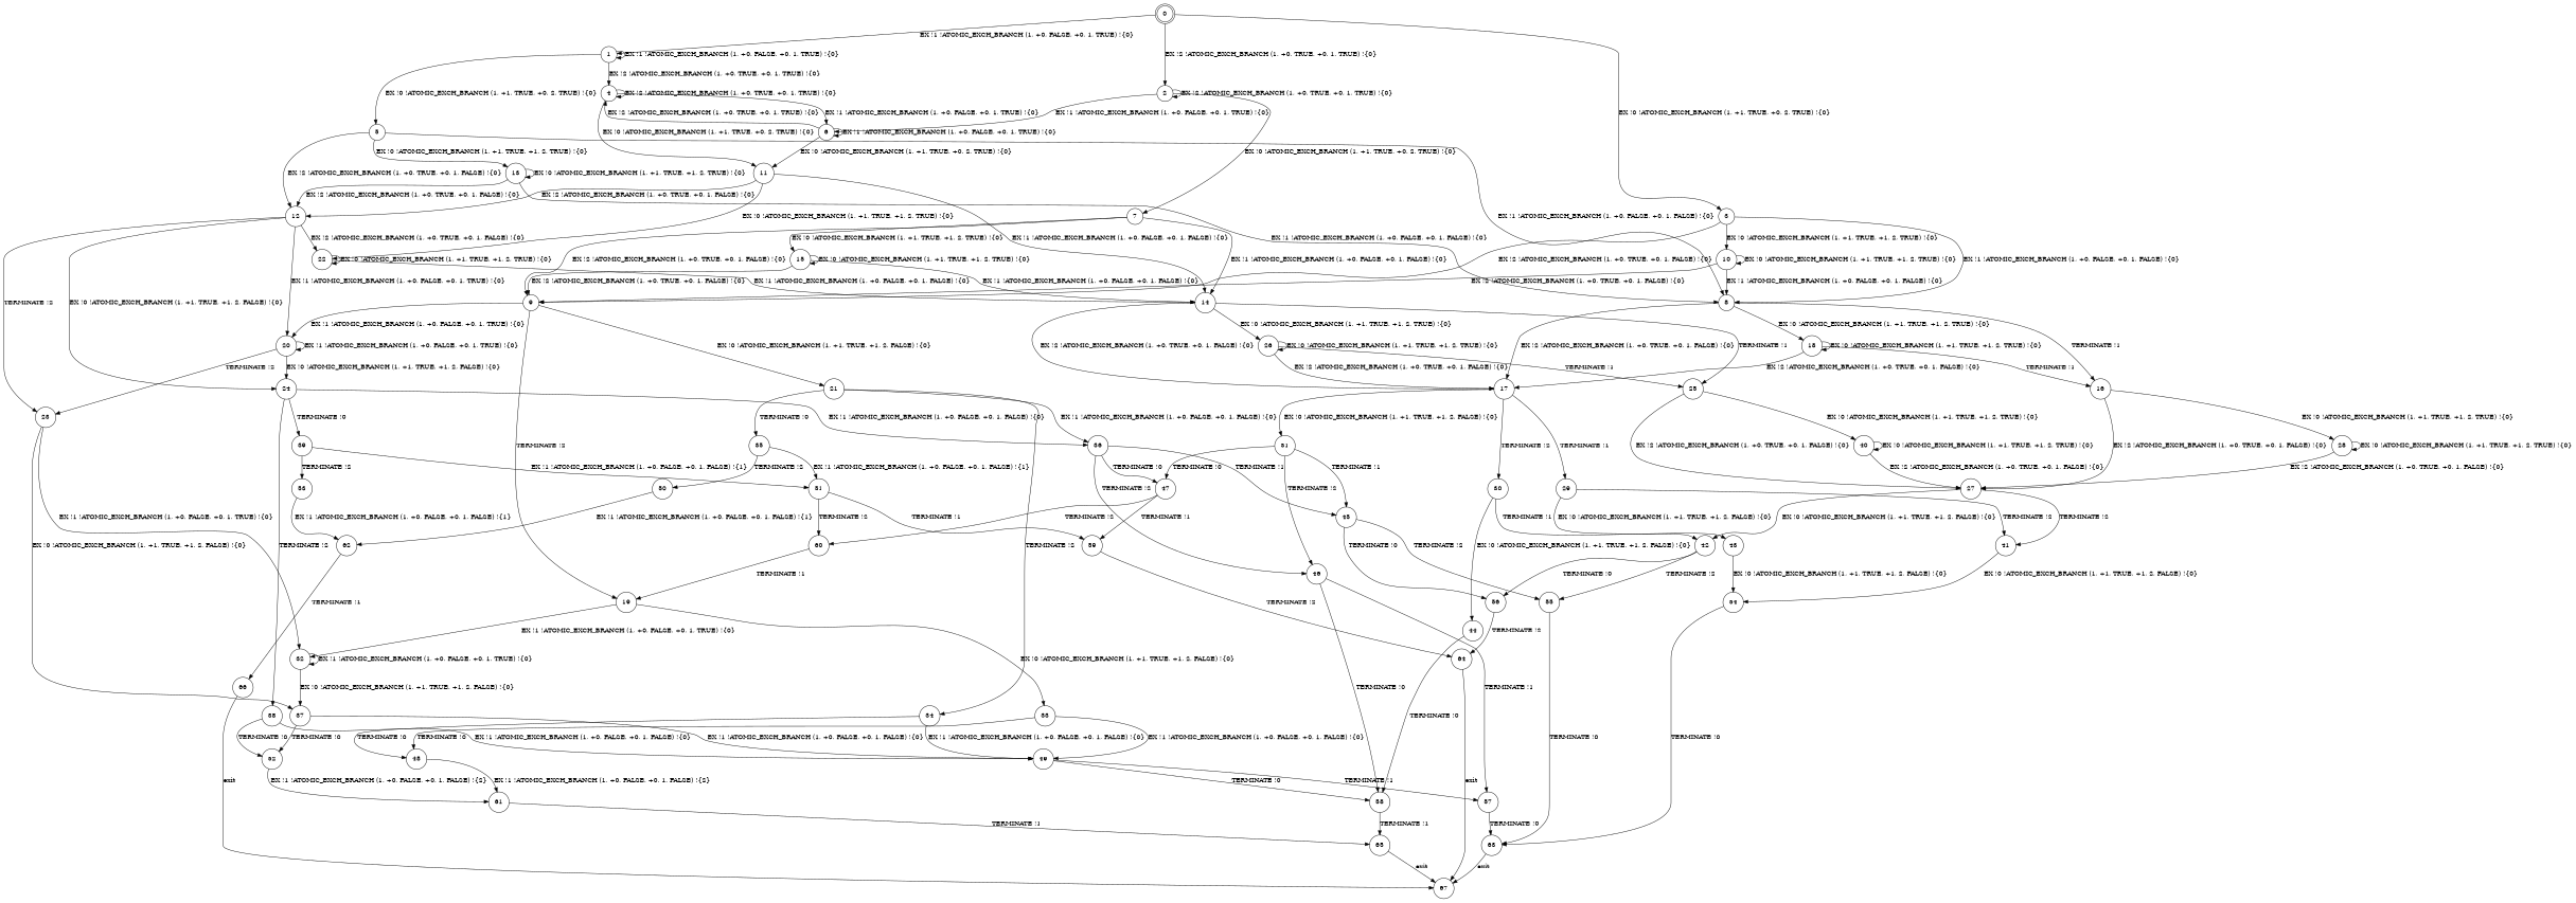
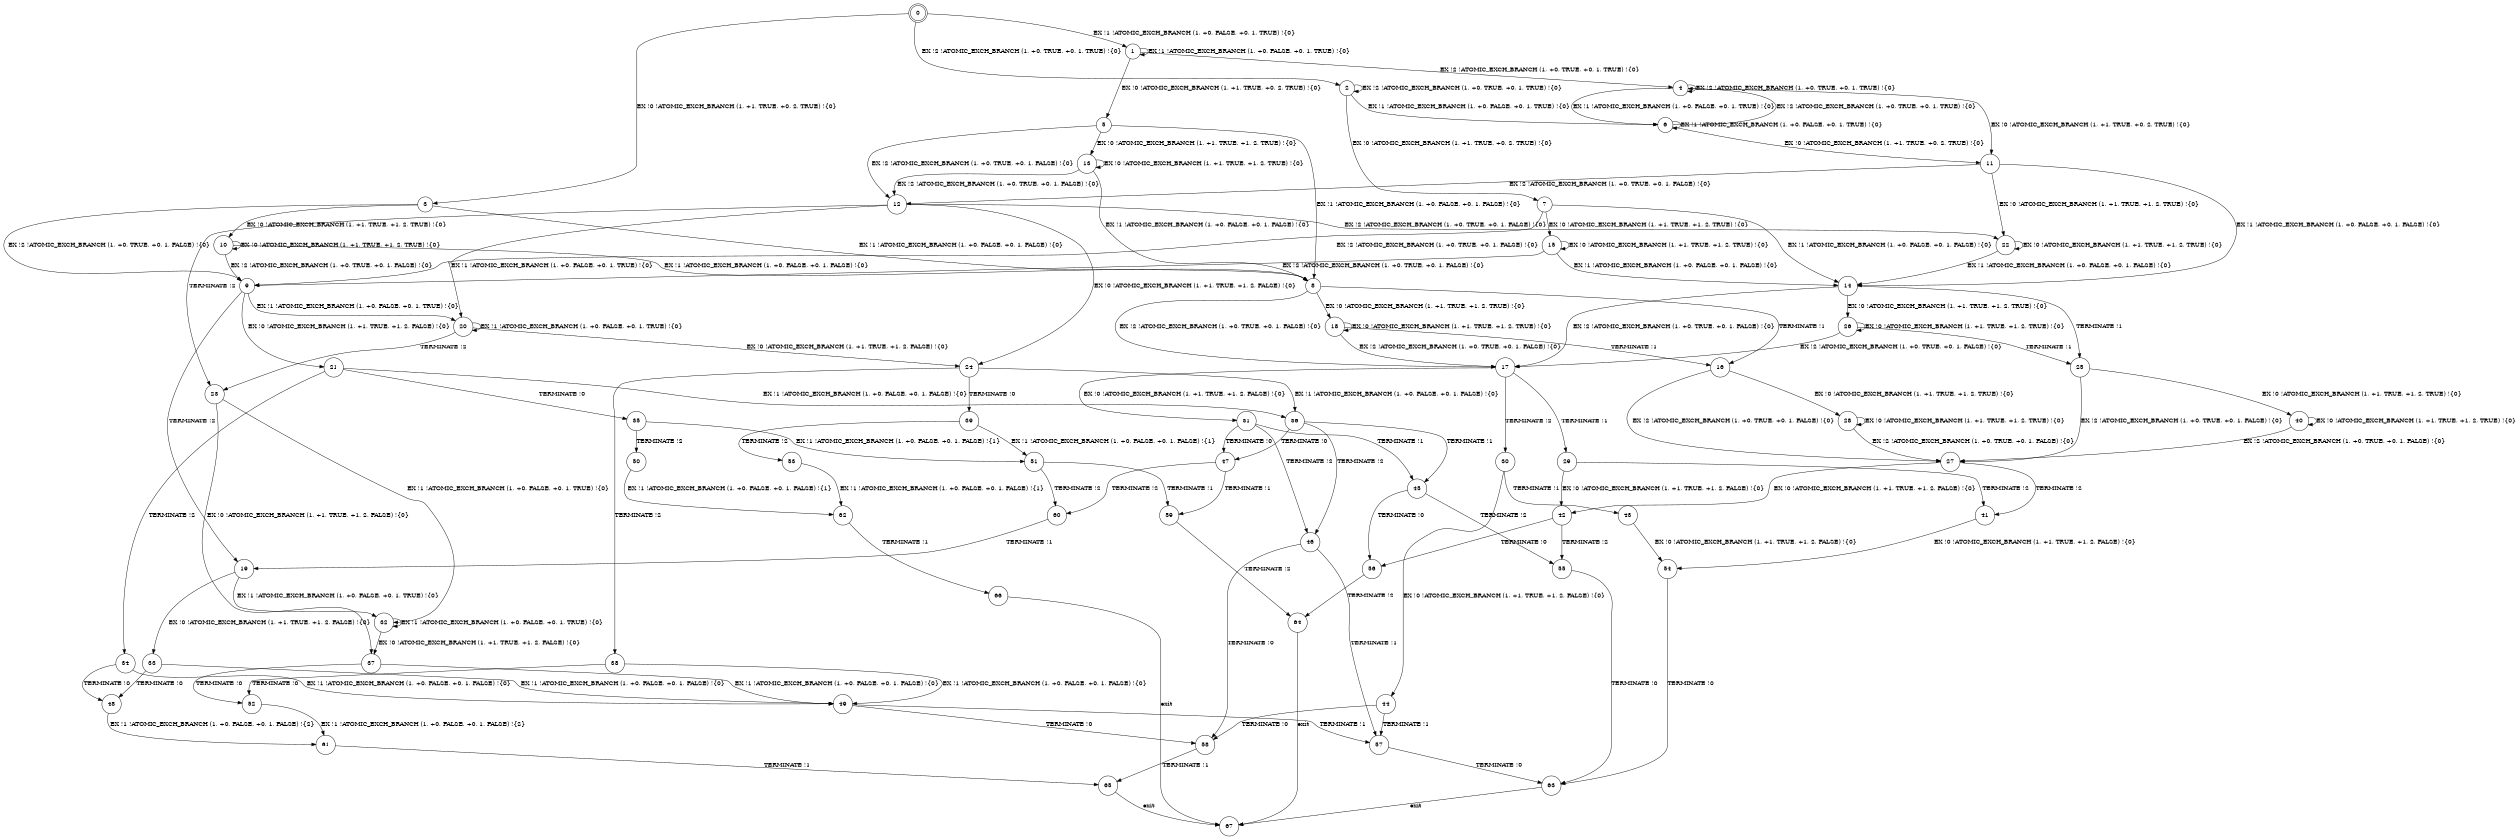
  digraph {
    node [shape=circle]
    0 [peripheries=2]
    1
    2
    3
    4
    5
    6
    7
    8
    9
    10
    11
    12
    13
    14
    15
    16
    17
    18
    19
    20
    21
    22
    23
    24
    25
    26
    27
    28
    29
    30
    31
    32
    33
    34
    35
    36
    37
    38
    39
    40
    41
    42
    43
    44
    45
    46
    47
    48
    49
    50
    51
    52
    53
    54
    55
    56
    57
    58
    59
    60
    61
    62
    63
    64
    65
    66
    67
    0 -> 1 [label="EX !1 !ATOMIC_EXCH_BRANCH (1, +0, FALSE, +0, 1, TRUE) !{0}"]
    0 -> 2 [label="EX !2 !ATOMIC_EXCH_BRANCH (1, +0, TRUE, +0, 1, TRUE) !{0}"]
    0 -> 3 [label="EX !0 !ATOMIC_EXCH_BRANCH (1, +1, TRUE, +0, 2, TRUE) !{0}"]
    1 -> 1 [label="EX !1 !ATOMIC_EXCH_BRANCH (1, +0, FALSE, +0, 1, TRUE) !{0}"]
    1 -> 4 [label="EX !2 !ATOMIC_EXCH_BRANCH (1, +0, TRUE, +0, 1, TRUE) !{0}"]
    1 -> 5 [label="EX !0 !ATOMIC_EXCH_BRANCH (1, +1, TRUE, +0, 2, TRUE) !{0}"]
    2 -> 2 [label="EX !2 !ATOMIC_EXCH_BRANCH (1, +0, TRUE, +0, 1, TRUE) !{0}"]
    2 -> 6 [label="EX !1 !ATOMIC_EXCH_BRANCH (1, +0, FALSE, +0, 1, TRUE) !{0}"]
    2 -> 7 [label="EX !0 !ATOMIC_EXCH_BRANCH (1, +1, TRUE, +0, 2, TRUE) !{0}"]
    3 -> 8 [label="EX !1 !ATOMIC_EXCH_BRANCH (1, +0, FALSE, +0, 1, FALSE) !{0}"]
    3 -> 9 [label="EX !2 !ATOMIC_EXCH_BRANCH (1, +0, TRUE, +0, 1, FALSE) !{0}"]
    3 -> 10 [label="EX !0 !ATOMIC_EXCH_BRANCH (1, +1, TRUE, +1, 2, TRUE) !{0}"]
    4 -> 4 [label="EX !2 !ATOMIC_EXCH_BRANCH (1, +0, TRUE, +0, 1, TRUE) !{0}"]
    4 -> 6 [label="EX !1 !ATOMIC_EXCH_BRANCH (1, +0, FALSE, +0, 1, TRUE) !{0}"]
    4 -> 11 [label="EX !0 !ATOMIC_EXCH_BRANCH (1, +1, TRUE, +0, 2, TRUE) !{0}"]
    5 -> 8 [label="EX !1 !ATOMIC_EXCH_BRANCH (1, +0, FALSE, +0, 1, FALSE) !{0}"]
    5 -> 12 [label="EX !2 !ATOMIC_EXCH_BRANCH (1, +0, TRUE, +0, 1, FALSE) !{0}"]
    5 -> 13 [label="EX !0 !ATOMIC_EXCH_BRANCH (1, +1, TRUE, +1, 2, TRUE) !{0}"]
    6 -> 4 [label="EX !2 !ATOMIC_EXCH_BRANCH (1, +0, TRUE, +0, 1, TRUE) !{0}"]
    6 -> 6 [label="EX !1 !ATOMIC_EXCH_BRANCH (1, +0, FALSE, +0, 1, TRUE) !{0}"]
    6 -> 11 [label="EX !0 !ATOMIC_EXCH_BRANCH (1, +1, TRUE, +0, 2, TRUE) !{0}"]
    7 -> 9 [label="EX !2 !ATOMIC_EXCH_BRANCH (1, +0, TRUE, +0, 1, FALSE) !{0}"]
    7 -> 14 [label="EX !1 !ATOMIC_EXCH_BRANCH (1, +0, FALSE, +0, 1, FALSE) !{0}"]
    7 -> 15 [label="EX !0 !ATOMIC_EXCH_BRANCH (1, +1, TRUE, +1, 2, TRUE) !{0}"]
    8 -> 16 [label="TERMINATE !1"]
    8 -> 17 [label="EX !2 !ATOMIC_EXCH_BRANCH (1, +0, TRUE, +0, 1, FALSE) !{0}"]
    8 -> 18 [label="EX !0 !ATOMIC_EXCH_BRANCH (1, +1, TRUE, +1, 2, TRUE) !{0}"]
    9 -> 19 [label="TERMINATE !2"]
    9 -> 20 [label="EX !1 !ATOMIC_EXCH_BRANCH (1, +0, FALSE, +0, 1, TRUE) !{0}"]
    9 -> 21 [label="EX !0 !ATOMIC_EXCH_BRANCH (1, +1, TRUE, +1, 2, FALSE) !{0}"]
    10 -> 8 [label="EX !1 !ATOMIC_EXCH_BRANCH (1, +0, FALSE, +0, 1, FALSE) !{0}"]
    10 -> 9 [label="EX !2 !ATOMIC_EXCH_BRANCH (1, +0, TRUE, +0, 1, FALSE) !{0}"]
    10 -> 10 [label="EX !0 !ATOMIC_EXCH_BRANCH (1, +1, TRUE, +1, 2, TRUE) !{0}"]
    11 -> 12 [label="EX !2 !ATOMIC_EXCH_BRANCH (1, +0, TRUE, +0, 1, FALSE) !{0}"]
    11 -> 14 [label="EX !1 !ATOMIC_EXCH_BRANCH (1, +0, FALSE, +0, 1, FALSE) !{0}"]
    11 -> 22 [label="EX !0 !ATOMIC_EXCH_BRANCH (1, +1, TRUE, +1, 2, TRUE) !{0}"]
    12 -> 20 [label="EX !1 !ATOMIC_EXCH_BRANCH (1, +0, FALSE, +0, 1, TRUE) !{0}"]
    12 -> 22 [label="EX !2 !ATOMIC_EXCH_BRANCH (1, +0, TRUE, +0, 1, FALSE) !{0}"]
    12 -> 23 [label="TERMINATE !2"]
    12 -> 24 [label="EX !0 !ATOMIC_EXCH_BRANCH (1, +1, TRUE, +1, 2, FALSE) !{0}"]
    13 -> 8 [label="EX !1 !ATOMIC_EXCH_BRANCH (1, +0, FALSE, +0, 1, FALSE) !{0}"]
    13 -> 12 [label="EX !2 !ATOMIC_EXCH_BRANCH (1, +0, TRUE, +0, 1, FALSE) !{0}"]
    13 -> 13 [label="EX !0 !ATOMIC_EXCH_BRANCH (1, +1, TRUE, +1, 2, TRUE) !{0}"]
    14 -> 17 [label="EX !2 !ATOMIC_EXCH_BRANCH (1, +0, TRUE, +0, 1, FALSE) !{0}"]
    14 -> 25 [label="TERMINATE !1"]
    14 -> 26 [label="EX !0 !ATOMIC_EXCH_BRANCH (1, +1, TRUE, +1, 2, TRUE) !{0}"]
    15 -> 9 [label="EX !2 !ATOMIC_EXCH_BRANCH (1, +0, TRUE, +0, 1, FALSE) !{0}"]
    15 -> 14 [label="EX !1 !ATOMIC_EXCH_BRANCH (1, +0, FALSE, +0, 1, FALSE) !{0}"]
    15 -> 15 [label="EX !0 !ATOMIC_EXCH_BRANCH (1, +1, TRUE, +1, 2, TRUE) !{0}"]
    16 -> 27 [label="EX !2 !ATOMIC_EXCH_BRANCH (1, +0, TRUE, +0, 1, FALSE) !{0}"]
    16 -> 28 [label="EX !0 !ATOMIC_EXCH_BRANCH (1, +1, TRUE, +1, 2, TRUE) !{0}"]
    17 -> 29 [label="TERMINATE !1"]
    17 -> 30 [label="TERMINATE !2"]
    17 -> 31 [label="EX !0 !ATOMIC_EXCH_BRANCH (1, +1, TRUE, +1, 2, FALSE) !{0}"]
    18 -> 16 [label="TERMINATE !1"]
    18 -> 17 [label="EX !2 !ATOMIC_EXCH_BRANCH (1, +0, TRUE, +0, 1, FALSE) !{0}"]
    18 -> 18 [label="EX !0 !ATOMIC_EXCH_BRANCH (1, +1, TRUE, +1, 2, TRUE) !{0}"]
    19 -> 32 [label="EX !1 !ATOMIC_EXCH_BRANCH (1, +0, FALSE, +0, 1, TRUE) !{0}"]
    19 -> 33 [label="EX !0 !ATOMIC_EXCH_BRANCH (1, +1, TRUE, +1, 2, FALSE) !{0}"]
    20 -> 20 [label="EX !1 !ATOMIC_EXCH_BRANCH (1, +0, FALSE, +0, 1, TRUE) !{0}"]
    20 -> 23 [label="TERMINATE !2"]
    20 -> 24 [label="EX !0 !ATOMIC_EXCH_BRANCH (1, +1, TRUE, +1, 2, FALSE) !{0}"]
    21 -> 34 [label="TERMINATE !2"]
    21 -> 35 [label="TERMINATE !0"]
    21 -> 36 [label="EX !1 !ATOMIC_EXCH_BRANCH (1, +0, FALSE, +0, 1, FALSE) !{0}"]
    22 -> 14 [label="EX !1 !ATOMIC_EXCH_BRANCH (1, +0, FALSE, +0, 1, FALSE) !{0}"]
    22 -> 22 [label="EX !0 !ATOMIC_EXCH_BRANCH (1, +1, TRUE, +1, 2, TRUE) !{0}"]
    23 -> 32 [label="EX !1 !ATOMIC_EXCH_BRANCH (1, +0, FALSE, +0, 1, TRUE) !{0}"]
    23 -> 37 [label="EX !0 !ATOMIC_EXCH_BRANCH (1, +1, TRUE, +1, 2, FALSE) !{0}"]
    24 -> 36 [label="EX !1 !ATOMIC_EXCH_BRANCH (1, +0, FALSE, +0, 1, FALSE) !{0}"]
    24 -> 38 [label="TERMINATE !2"]
    24 -> 39 [label="TERMINATE !0"]
    25 -> 27 [label="EX !2 !ATOMIC_EXCH_BRANCH (1, +0, TRUE, +0, 1, FALSE) !{0}"]
    25 -> 40 [label="EX !0 !ATOMIC_EXCH_BRANCH (1, +1, TRUE, +1, 2, TRUE) !{0}"]
    26 -> 17 [label="EX !2 !ATOMIC_EXCH_BRANCH (1, +0, TRUE, +0, 1, FALSE) !{0}"]
    26 -> 25 [label="TERMINATE !1"]
    26 -> 26 [label="EX !0 !ATOMIC_EXCH_BRANCH (1, +1, TRUE, +1, 2, TRUE) !{0}"]
    27 -> 41 [label="TERMINATE !2"]
    27 -> 42 [label="EX !0 !ATOMIC_EXCH_BRANCH (1, +1, TRUE, +1, 2, FALSE) !{0}"]
    28 -> 27 [label="EX !2 !ATOMIC_EXCH_BRANCH (1, +0, TRUE, +0, 1, FALSE) !{0}"]
    28 -> 28 [label="EX !0 !ATOMIC_EXCH_BRANCH (1, +1, TRUE, +1, 2, TRUE) !{0}"]
    29 -> 41 [label="TERMINATE !2"]
    29 -> 42 [label="EX !0 !ATOMIC_EXCH_BRANCH (1, +1, TRUE, +1, 2, FALSE) !{0}"]
    30 -> 43 [label="TERMINATE !1"]
    30 -> 44 [label="EX !0 !ATOMIC_EXCH_BRANCH (1, +1, TRUE, +1, 2, FALSE) !{0}"]
    31 -> 45 [label="TERMINATE !1"]
    31 -> 46 [label="TERMINATE !2"]
    31 -> 47 [label="TERMINATE !0"]
    32 -> 32 [label="EX !1 !ATOMIC_EXCH_BRANCH (1, +0, FALSE, +0, 1, TRUE) !{0}"]
    32 -> 37 [label="EX !0 !ATOMIC_EXCH_BRANCH (1, +1, TRUE, +1, 2, FALSE) !{0}"]
    33 -> 48 [label="TERMINATE !0"]
    33 -> 49 [label="EX !1 !ATOMIC_EXCH_BRANCH (1, +0, FALSE, +0, 1, FALSE) !{0}"]
    34 -> 48 [label="TERMINATE !0"]
    34 -> 49 [label="EX !1 !ATOMIC_EXCH_BRANCH (1, +0, FALSE, +0, 1, FALSE) !{0}"]
    35 -> 50 [label="TERMINATE !2"]
    35 -> 51 [label="EX !1 !ATOMIC_EXCH_BRANCH (1, +0, FALSE, +0, 1, FALSE) !{1}"]
    36 -> 45 [label="TERMINATE !1"]
    36 -> 46 [label="TERMINATE !2"]
    36 -> 47 [label="TERMINATE !0"]
    37 -> 49 [label="EX !1 !ATOMIC_EXCH_BRANCH (1, +0, FALSE, +0, 1, FALSE) !{0}"]
    37 -> 52 [label="TERMINATE !0"]
    38 -> 49 [label="EX !1 !ATOMIC_EXCH_BRANCH (1, +0, FALSE, +0, 1, FALSE) !{0}"]
    38 -> 52 [label="TERMINATE !0"]
    39 -> 51 [label="EX !1 !ATOMIC_EXCH_BRANCH (1, +0, FALSE, +0, 1, FALSE) !{1}"]
    39 -> 53 [label="TERMINATE !2"]
    40 -> 27 [label="EX !2 !ATOMIC_EXCH_BRANCH (1, +0, TRUE, +0, 1, FALSE) !{0}"]
    40 -> 40 [label="EX !0 !ATOMIC_EXCH_BRANCH (1, +1, TRUE, +1, 2, TRUE) !{0}"]
    41 -> 54 [label="EX !0 !ATOMIC_EXCH_BRANCH (1, +1, TRUE, +1, 2, FALSE) !{0}"]
    42 -> 55 [label="TERMINATE !2"]
    42 -> 56 [label="TERMINATE !0"]
    43 -> 54 [label="EX !0 !ATOMIC_EXCH_BRANCH (1, +1, TRUE, +1, 2, FALSE) !{0}"]
+   44 -> 57 [label="TERMINATE !1"]
    44 -> 58 [label="TERMINATE !0"]
    45 -> 55 [label="TERMINATE !2"]
    45 -> 56 [label="TERMINATE !0"]
    46 -> 57 [label="TERMINATE !1"]
    46 -> 58 [label="TERMINATE !0"]
    47 -> 59 [label="TERMINATE !1"]
    47 -> 60 [label="TERMINATE !2"]
    48 -> 61 [label="EX !1 !ATOMIC_EXCH_BRANCH (1, +0, FALSE, +0, 1, FALSE) !{2}"]
    49 -> 57 [label="TERMINATE !1"]
    49 -> 58 [label="TERMINATE !0"]
    50 -> 62 [label="EX !1 !ATOMIC_EXCH_BRANCH (1, +0, FALSE, +0, 1, FALSE) !{1}"]
    51 -> 59 [label="TERMINATE !1"]
    51 -> 60 [label="TERMINATE !2"]
    52 -> 61 [label="EX !1 !ATOMIC_EXCH_BRANCH (1, +0, FALSE, +0, 1, FALSE) !{2}"]
    53 -> 62 [label="EX !1 !ATOMIC_EXCH_BRANCH (1, +0, FALSE, +0, 1, FALSE) !{1}"]
    54 -> 63 [label="TERMINATE !0"]
    55 -> 63 [label="TERMINATE !0"]
    56 -> 64 [label="TERMINATE !2"]
    57 -> 63 [label="TERMINATE !0"]
    58 -> 65 [label="TERMINATE !1"]
    59 -> 64 [label="TERMINATE !2"]
    60 -> 19 [label="TERMINATE !1"]
    61 -> 65 [label="TERMINATE !1"]
    62 -> 66 [label="TERMINATE !1"]
    63 -> 67 [label=exit]
    64 -> 67 [label=exit]
    65 -> 67 [label=exit]
    66 -> 67 [label=exit]
  }
